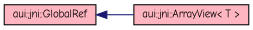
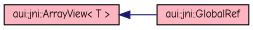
  digraph {
    rankdir=LR
    fontname="Comic Neue"
    node [color=black fillcolor=lightpink fontname="Comic Neue" fontsize=10 shape=record style=filled]
    n1 [height=0.2 label="aui::jni::GlobalRef" width=0.4]
    n2 [height=0.2 label="aui::jni::ArrayView\< T \>" width=0.4]
-   n1 -> n2 [color=midnightblue dir=back fontname="Comic Neue" fontsize=10 labelfontname=Helvetica labelfontsize=10 style=solid]
+   n2 -> n1 [color=midnightblue dir=back fontname="Comic Neue" fontsize=10 labelfontname=Helvetica labelfontsize=10 style=solid]
  }
